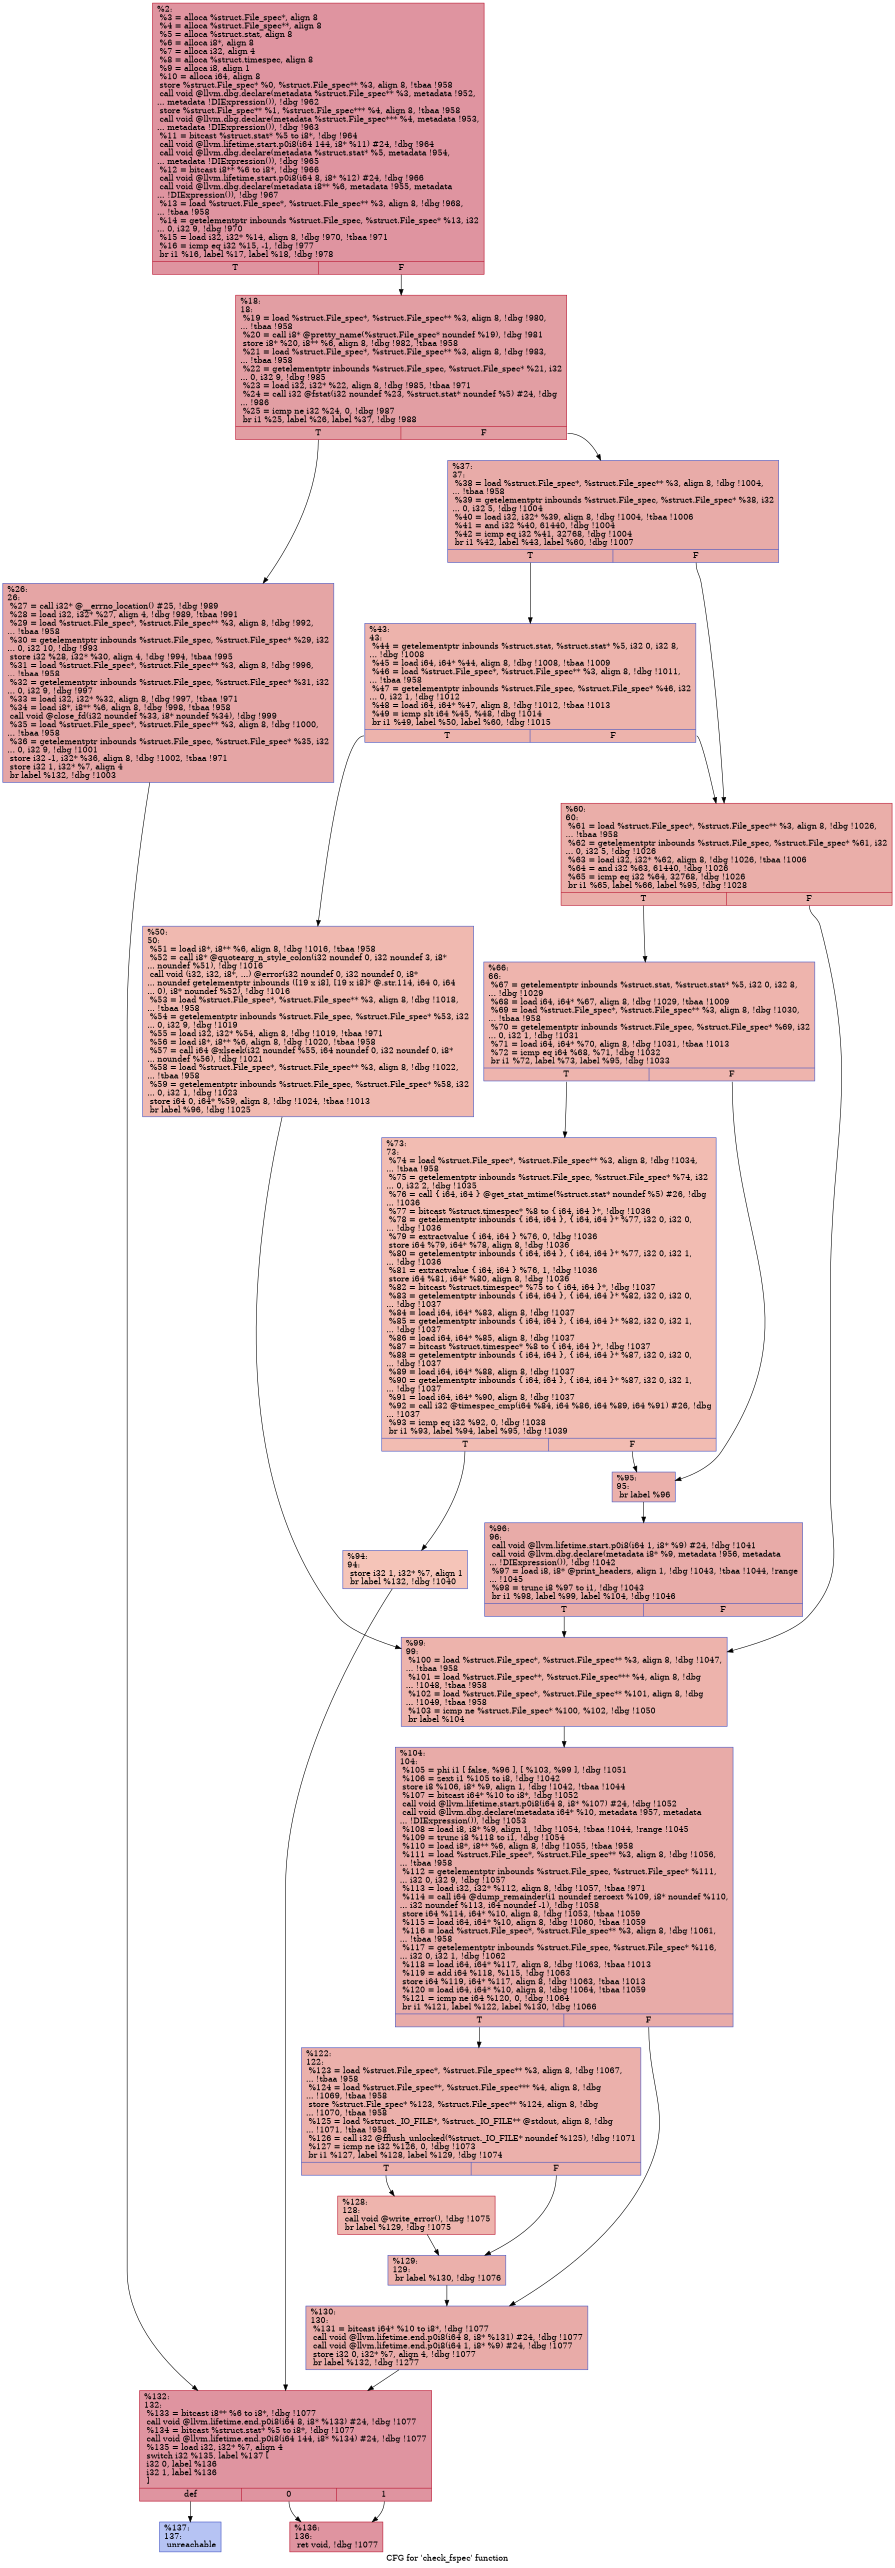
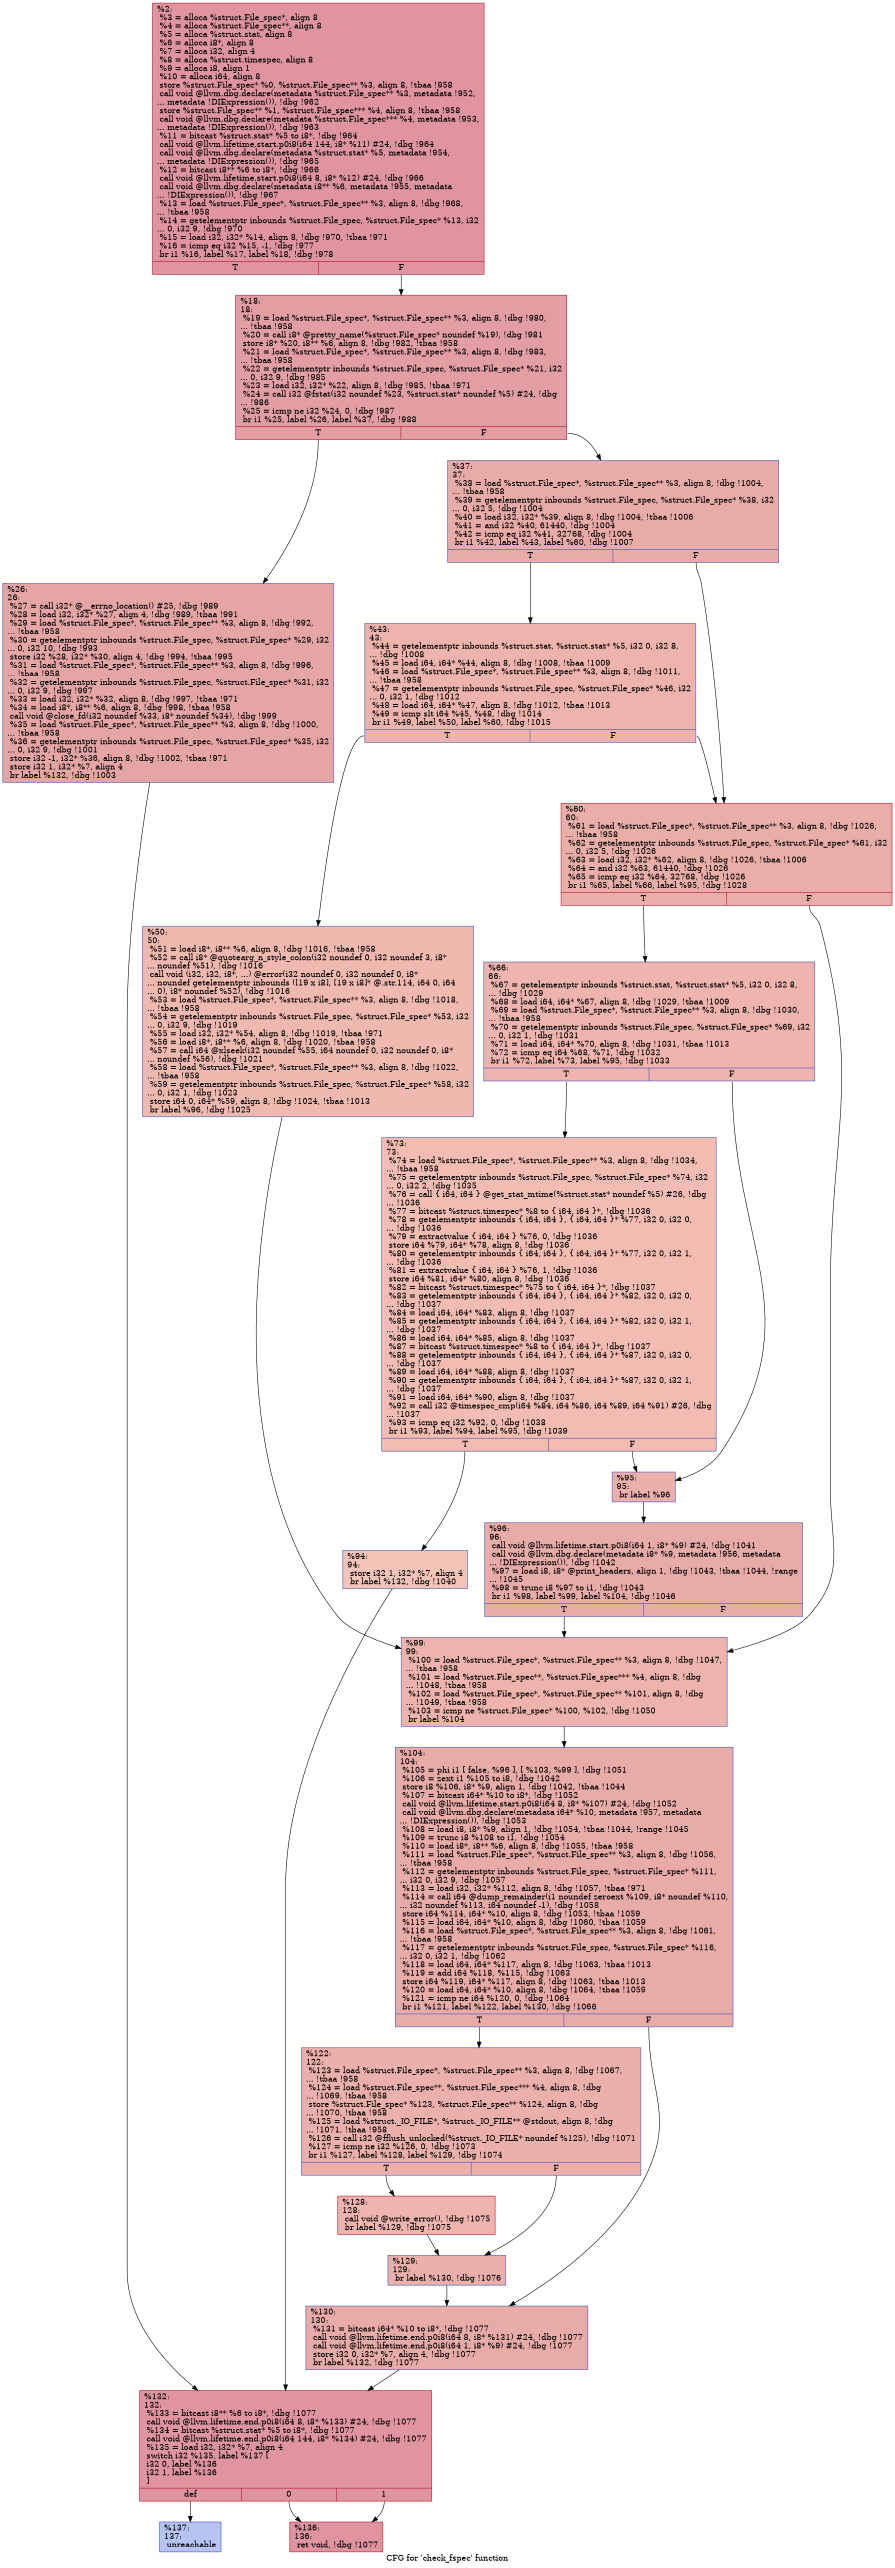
  digraph {
    label="CFG for 'check_fspec' function"
    node [color="#3d50c3ff" fillcolor="#cc403a70" shape=record style=filled]
    edge [tailport=s0]
    n1 [color="#b70d28ff" fillcolor="#b70d2870" label="{%2:\l  %3 = alloca %struct.File_spec*, align 8\l  %4 = alloca %struct.File_spec**, align 8\l  %5 = alloca %struct.stat, align 8\l  %6 = alloca i8*, align 8\l  %7 = alloca i32, align 4\l  %8 = alloca %struct.timespec, align 8\l  %9 = alloca i8, align 1\l  %10 = alloca i64, align 8\l  store %struct.File_spec* %0, %struct.File_spec** %3, align 8, !tbaa !958\l  call void @llvm.dbg.declare(metadata %struct.File_spec** %3, metadata !952,\l... metadata !DIExpression()), !dbg !962\l  store %struct.File_spec** %1, %struct.File_spec*** %4, align 8, !tbaa !958\l  call void @llvm.dbg.declare(metadata %struct.File_spec*** %4, metadata !953,\l... metadata !DIExpression()), !dbg !963\l  %11 = bitcast %struct.stat* %5 to i8*, !dbg !964\l  call void @llvm.lifetime.start.p0i8(i64 144, i8* %11) #24, !dbg !964\l  call void @llvm.dbg.declare(metadata %struct.stat* %5, metadata !954,\l... metadata !DIExpression()), !dbg !965\l  %12 = bitcast i8** %6 to i8*, !dbg !966\l  call void @llvm.lifetime.start.p0i8(i64 8, i8* %12) #24, !dbg !966\l  call void @llvm.dbg.declare(metadata i8** %6, metadata !955, metadata\l... !DIExpression()), !dbg !967\l  %13 = load %struct.File_spec*, %struct.File_spec** %3, align 8, !dbg !968,\l... !tbaa !958\l  %14 = getelementptr inbounds %struct.File_spec, %struct.File_spec* %13, i32\l... 0, i32 9, !dbg !970\l  %15 = load i32, i32* %14, align 8, !dbg !970, !tbaa !971\l  %16 = icmp eq i32 %15, -1, !dbg !977\l  br i1 %16, label %17, label %18, !dbg !978\l|{<s0>T|<s1>F}}"]
    n2 [color="#b70d28ff" fillcolor="#be242e70" label="{%18:\l18:                                               \l  %19 = load %struct.File_spec*, %struct.File_spec** %3, align 8, !dbg !980,\l... !tbaa !958\l  %20 = call i8* @pretty_name(%struct.File_spec* noundef %19), !dbg !981\l  store i8* %20, i8** %6, align 8, !dbg !982, !tbaa !958\l  %21 = load %struct.File_spec*, %struct.File_spec** %3, align 8, !dbg !983,\l... !tbaa !958\l  %22 = getelementptr inbounds %struct.File_spec, %struct.File_spec* %21, i32\l... 0, i32 9, !dbg !985\l  %23 = load i32, i32* %22, align 8, !dbg !985, !tbaa !971\l  %24 = call i32 @fstat(i32 noundef %23, %struct.stat* noundef %5) #24, !dbg\l... !986\l  %25 = icmp ne i32 %24, 0, !dbg !987\l  br i1 %25, label %26, label %37, !dbg !988\l|{<s0>T|<s1>F}}"]
    n3 [fillcolor="#c5333470" label="{%26:\l26:                                               \l  %27 = call i32* @__errno_location() #25, !dbg !989\l  %28 = load i32, i32* %27, align 4, !dbg !989, !tbaa !991\l  %29 = load %struct.File_spec*, %struct.File_spec** %3, align 8, !dbg !992,\l... !tbaa !958\l  %30 = getelementptr inbounds %struct.File_spec, %struct.File_spec* %29, i32\l... 0, i32 10, !dbg !993\l  store i32 %28, i32* %30, align 4, !dbg !994, !tbaa !995\l  %31 = load %struct.File_spec*, %struct.File_spec** %3, align 8, !dbg !996,\l... !tbaa !958\l  %32 = getelementptr inbounds %struct.File_spec, %struct.File_spec* %31, i32\l... 0, i32 9, !dbg !997\l  %33 = load i32, i32* %32, align 8, !dbg !997, !tbaa !971\l  %34 = load i8*, i8** %6, align 8, !dbg !998, !tbaa !958\l  call void @close_fd(i32 noundef %33, i8* noundef %34), !dbg !999\l  %35 = load %struct.File_spec*, %struct.File_spec** %3, align 8, !dbg !1000,\l... !tbaa !958\l  %36 = getelementptr inbounds %struct.File_spec, %struct.File_spec* %35, i32\l... 0, i32 9, !dbg !1001\l  store i32 -1, i32* %36, align 8, !dbg !1002, !tbaa !971\l  store i32 1, i32* %7, align 4\l  br label %132, !dbg !1003\l}"]
    n4 [label="{%37:\l37:                                               \l  %38 = load %struct.File_spec*, %struct.File_spec** %3, align 8, !dbg !1004,\l... !tbaa !958\l  %39 = getelementptr inbounds %struct.File_spec, %struct.File_spec* %38, i32\l... 0, i32 5, !dbg !1004\l  %40 = load i32, i32* %39, align 8, !dbg !1004, !tbaa !1006\l  %41 = and i32 %40, 61440, !dbg !1004\l  %42 = icmp eq i32 %41, 32768, !dbg !1004\l  br i1 %42, label %43, label %60, !dbg !1007\l|{<s0>T|<s1>F}}"]
    n5 [color="#b70d28ff" fillcolor="#b70d2870" label="{%132:\l132:                                              \l  %133 = bitcast i8** %6 to i8*, !dbg !1077\l  call void @llvm.lifetime.end.p0i8(i64 8, i8* %133) #24, !dbg !1077\l  %134 = bitcast %struct.stat* %5 to i8*, !dbg !1077\l  call void @llvm.lifetime.end.p0i8(i64 144, i8* %134) #24, !dbg !1077\l  %135 = load i32, i32* %7, align 4\l  switch i32 %135, label %137 [\l    i32 0, label %136\l    i32 1, label %136\l  ]\l|{<s0>def|<s1>0|<s2>1}}"]
    n6 [fillcolor="#5977e370" label="{%137:\l137:                                              \l  unreachable\l}"]
    n7 [color="#b70d28ff" fillcolor="#b70d2870" label="{%136:\l136:                                              \l  ret void, !dbg !1077\l}"]
    n8 [fillcolor="#d6524470" label="{%43:\l43:                                               \l  %44 = getelementptr inbounds %struct.stat, %struct.stat* %5, i32 0, i32 8,\l... !dbg !1008\l  %45 = load i64, i64* %44, align 8, !dbg !1008, !tbaa !1009\l  %46 = load %struct.File_spec*, %struct.File_spec** %3, align 8, !dbg !1011,\l... !tbaa !958\l  %47 = getelementptr inbounds %struct.File_spec, %struct.File_spec* %46, i32\l... 0, i32 1, !dbg !1012\l  %48 = load i64, i64* %47, align 8, !dbg !1012, !tbaa !1013\l  %49 = icmp slt i64 %45, %48, !dbg !1014\l  br i1 %49, label %50, label %60, !dbg !1015\l|{<s0>T|<s1>F}}"]
    n9 [color="#b70d28ff" fillcolor="#d0473d70" label="{%60:\l60:                                               \l  %61 = load %struct.File_spec*, %struct.File_spec** %3, align 8, !dbg !1026,\l... !tbaa !958\l  %62 = getelementptr inbounds %struct.File_spec, %struct.File_spec* %61, i32\l... 0, i32 5, !dbg !1026\l  %63 = load i32, i32* %62, align 8, !dbg !1026, !tbaa !1006\l  %64 = and i32 %63, 61440, !dbg !1026\l  %65 = icmp eq i32 %64, 32768, !dbg !1026\l  br i1 %65, label %66, label %95, !dbg !1028\l|{<s0>T|<s1>F}}"]
    n10 [fillcolor="#de614d70" label="{%50:\l50:                                               \l  %51 = load i8*, i8** %6, align 8, !dbg !1016, !tbaa !958\l  %52 = call i8* @quotearg_n_style_colon(i32 noundef 0, i32 noundef 3, i8*\l... noundef %51), !dbg !1016\l  call void (i32, i32, i8*, ...) @error(i32 noundef 0, i32 noundef 0, i8*\l... noundef getelementptr inbounds ([19 x i8], [19 x i8]* @.str.114, i64 0, i64\l... 0), i8* noundef %52), !dbg !1016\l  %53 = load %struct.File_spec*, %struct.File_spec** %3, align 8, !dbg !1018,\l... !tbaa !958\l  %54 = getelementptr inbounds %struct.File_spec, %struct.File_spec* %53, i32\l... 0, i32 9, !dbg !1019\l  %55 = load i32, i32* %54, align 8, !dbg !1019, !tbaa !971\l  %56 = load i8*, i8** %6, align 8, !dbg !1020, !tbaa !958\l  %57 = call i64 @xlseek(i32 noundef %55, i64 noundef 0, i32 noundef 0, i8*\l... noundef %56), !dbg !1021\l  %58 = load %struct.File_spec*, %struct.File_spec** %3, align 8, !dbg !1022,\l... !tbaa !958\l  %59 = getelementptr inbounds %struct.File_spec, %struct.File_spec* %58, i32\l... 0, i32 1, !dbg !1023\l  store i64 0, i64* %59, align 8, !dbg !1024, !tbaa !1013\l  br label %96, !dbg !1025\l}"]
    n11 [fillcolor="#d8564670" label="{%66:\l66:                                               \l  %67 = getelementptr inbounds %struct.stat, %struct.stat* %5, i32 0, i32 8,\l... !dbg !1029\l  %68 = load i64, i64* %67, align 8, !dbg !1029, !tbaa !1009\l  %69 = load %struct.File_spec*, %struct.File_spec** %3, align 8, !dbg !1030,\l... !tbaa !958\l  %70 = getelementptr inbounds %struct.File_spec, %struct.File_spec* %69, i32\l... 0, i32 1, !dbg !1031\l  %71 = load i64, i64* %70, align 8, !dbg !1031, !tbaa !1013\l  %72 = icmp eq i64 %68, %71, !dbg !1032\l  br i1 %72, label %73, label %95, !dbg !1033\l|{<s0>T|<s1>F}}"]
    n12 [fillcolor="#d6524470" label="{%99:\l99:                                               \l  %100 = load %struct.File_spec*, %struct.File_spec** %3, align 8, !dbg !1047,\l... !tbaa !958\l  %101 = load %struct.File_spec**, %struct.File_spec*** %4, align 8, !dbg\l... !1048, !tbaa !958\l  %102 = load %struct.File_spec*, %struct.File_spec** %101, align 8, !dbg\l... !1049, !tbaa !958\l  %103 = icmp ne %struct.File_spec* %100, %102, !dbg !1050\l  br label %104\l}"]
    n13 [fillcolor="#d24b4070" label="{%95:\l95:                                               \l  br label %96\l}"]
    n14 [fillcolor="#e1675170" label="{%73:\l73:                                               \l  %74 = load %struct.File_spec*, %struct.File_spec** %3, align 8, !dbg !1034,\l... !tbaa !958\l  %75 = getelementptr inbounds %struct.File_spec, %struct.File_spec* %74, i32\l... 0, i32 2, !dbg !1035\l  %76 = call \{ i64, i64 \} @get_stat_mtime(%struct.stat* noundef %5) #26, !dbg\l... !1036\l  %77 = bitcast %struct.timespec* %8 to \{ i64, i64 \}*, !dbg !1036\l  %78 = getelementptr inbounds \{ i64, i64 \}, \{ i64, i64 \}* %77, i32 0, i32 0,\l... !dbg !1036\l  %79 = extractvalue \{ i64, i64 \} %76, 0, !dbg !1036\l  store i64 %79, i64* %78, align 8, !dbg !1036\l  %80 = getelementptr inbounds \{ i64, i64 \}, \{ i64, i64 \}* %77, i32 0, i32 1,\l... !dbg !1036\l  %81 = extractvalue \{ i64, i64 \} %76, 1, !dbg !1036\l  store i64 %81, i64* %80, align 8, !dbg !1036\l  %82 = bitcast %struct.timespec* %75 to \{ i64, i64 \}*, !dbg !1037\l  %83 = getelementptr inbounds \{ i64, i64 \}, \{ i64, i64 \}* %82, i32 0, i32 0,\l... !dbg !1037\l  %84 = load i64, i64* %83, align 8, !dbg !1037\l  %85 = getelementptr inbounds \{ i64, i64 \}, \{ i64, i64 \}* %82, i32 0, i32 1,\l... !dbg !1037\l  %86 = load i64, i64* %85, align 8, !dbg !1037\l  %87 = bitcast %struct.timespec* %8 to \{ i64, i64 \}*, !dbg !1037\l  %88 = getelementptr inbounds \{ i64, i64 \}, \{ i64, i64 \}* %87, i32 0, i32 0,\l... !dbg !1037\l  %89 = load i64, i64* %88, align 8, !dbg !1037\l  %90 = getelementptr inbounds \{ i64, i64 \}, \{ i64, i64 \}* %87, i32 0, i32 1,\l... !dbg !1037\l  %91 = load i64, i64* %90, align 8, !dbg !1037\l  %92 = call i32 @timespec_cmp(i64 %84, i64 %86, i64 %89, i64 %91) #26, !dbg\l... !1037\l  %93 = icmp eq i32 %92, 0, !dbg !1038\l  br i1 %93, label %94, label %95, !dbg !1039\l|{<s0>T|<s1>F}}"]
    n15 [label="{%96:\l96:                                               \l  call void @llvm.lifetime.start.p0i8(i64 1, i8* %9) #24, !dbg !1041\l  call void @llvm.dbg.declare(metadata i8* %9, metadata !956, metadata\l... !DIExpression()), !dbg !1042\l  %97 = load i8, i8* @print_headers, align 1, !dbg !1043, !tbaa !1044, !range\l... !1045\l  %98 = trunc i8 %97 to i1, !dbg !1043\l  br i1 %98, label %99, label %104, !dbg !1046\l|{<s0>T|<s1>F}}"]
-   n16 [label="{%104:\l104:                                              \l  %105 = phi i1 [ false, %96 ], [ %103, %99 ], !dbg !1051\l  %106 = zext i1 %105 to i8, !dbg !1042\l  store i8 %106, i8* %9, align 1, !dbg !1042, !tbaa !1044\l  %107 = bitcast i64* %10 to i8*, !dbg !1052\l  call void @llvm.lifetime.start.p0i8(i64 8, i8* %107) #24, !dbg !1052\l  call void @llvm.dbg.declare(metadata i64* %10, metadata !957, metadata\l... !DIExpression()), !dbg !1053\l  %108 = load i8, i8* %9, align 1, !dbg !1054, !tbaa !1044, !range !1045\l  %109 = trunc i8 %118 to i1, !dbg !1054\l  %110 = load i8*, i8** %6, align 8, !dbg !1055, !tbaa !958\l  %111 = load %struct.File_spec*, %struct.File_spec** %3, align 8, !dbg !1056,\l... !tbaa !958\l  %112 = getelementptr inbounds %struct.File_spec, %struct.File_spec* %111,\l... i32 0, i32 9, !dbg !1057\l  %113 = load i32, i32* %112, align 8, !dbg !1057, !tbaa !971\l  %114 = call i64 @dump_remainder(i1 noundef zeroext %109, i8* noundef %110,\l... i32 noundef %113, i64 noundef -1), !dbg !1058\l  store i64 %114, i64* %10, align 8, !dbg !1053, !tbaa !1059\l  %115 = load i64, i64* %10, align 8, !dbg !1060, !tbaa !1059\l  %116 = load %struct.File_spec*, %struct.File_spec** %3, align 8, !dbg !1061,\l... !tbaa !958\l  %117 = getelementptr inbounds %struct.File_spec, %struct.File_spec* %116,\l... i32 0, i32 1, !dbg !1062\l  %118 = load i64, i64* %117, align 8, !dbg !1063, !tbaa !1013\l  %119 = add i64 %118, %115, !dbg !1063\l  store i64 %119, i64* %117, align 8, !dbg !1063, !tbaa !1013\l  %120 = load i64, i64* %10, align 8, !dbg !1064, !tbaa !1059\l  %121 = icmp ne i64 %120, 0, !dbg !1064\l  br i1 %121, label %122, label %130, !dbg !1066\l|{<s0>T|<s1>F}}"]
+   n16 [label="{%104:\l104:                                              \l  %105 = phi i1 [ false, %96 ], [ %103, %99 ], !dbg !1051\l  %106 = zext i1 %105 to i8, !dbg !1042\l  store i8 %106, i8* %9, align 1, !dbg !1042, !tbaa !1044\l  %107 = bitcast i64* %10 to i8*, !dbg !1052\l  call void @llvm.lifetime.start.p0i8(i64 8, i8* %107) #24, !dbg !1052\l  call void @llvm.dbg.declare(metadata i64* %10, metadata !957, metadata\l... !DIExpression()), !dbg !1053\l  %108 = load i8, i8* %9, align 1, !dbg !1054, !tbaa !1044, !range !1045\l  %109 = trunc i8 %108 to i1, !dbg !1054\l  %110 = load i8*, i8** %6, align 8, !dbg !1055, !tbaa !958\l  %111 = load %struct.File_spec*, %struct.File_spec** %3, align 8, !dbg !1056,\l... !tbaa !958\l  %112 = getelementptr inbounds %struct.File_spec, %struct.File_spec* %111,\l... i32 0, i32 9, !dbg !1057\l  %113 = load i32, i32* %112, align 8, !dbg !1057, !tbaa !971\l  %114 = call i64 @dump_remainder(i1 noundef zeroext %109, i8* noundef %110,\l... i32 noundef %113, i64 noundef -1), !dbg !1058\l  store i64 %114, i64* %10, align 8, !dbg !1053, !tbaa !1059\l  %115 = load i64, i64* %10, align 8, !dbg !1060, !tbaa !1059\l  %116 = load %struct.File_spec*, %struct.File_spec** %3, align 8, !dbg !1061,\l... !tbaa !958\l  %117 = getelementptr inbounds %struct.File_spec, %struct.File_spec* %116,\l... i32 0, i32 1, !dbg !1062\l  %118 = load i64, i64* %117, align 8, !dbg !1063, !tbaa !1013\l  %119 = add i64 %118, %115, !dbg !1063\l  store i64 %119, i64* %117, align 8, !dbg !1063, !tbaa !1013\l  %120 = load i64, i64* %10, align 8, !dbg !1064, !tbaa !1059\l  %121 = icmp ne i64 %120, 0, !dbg !1064\l  br i1 %121, label %122, label %130, !dbg !1066\l|{<s0>T|<s1>F}}"]
    n17 [fillcolor="#d24b4070" label="{%122:\l122:                                              \l  %123 = load %struct.File_spec*, %struct.File_spec** %3, align 8, !dbg !1067,\l... !tbaa !958\l  %124 = load %struct.File_spec**, %struct.File_spec*** %4, align 8, !dbg\l... !1069, !tbaa !958\l  store %struct.File_spec* %123, %struct.File_spec** %124, align 8, !dbg\l... !1070, !tbaa !958\l  %125 = load %struct._IO_FILE*, %struct._IO_FILE** @stdout, align 8, !dbg\l... !1071, !tbaa !958\l  %126 = call i32 @fflush_unlocked(%struct._IO_FILE* noundef %125), !dbg !1071\l  %127 = icmp ne i32 %126, 0, !dbg !1073\l  br i1 %127, label %128, label %129, !dbg !1074\l|{<s0>T|<s1>F}}"]
-   n18 [label="{%130:\l130:                                              \l  %131 = bitcast i64* %10 to i8*, !dbg !1077\l  call void @llvm.lifetime.end.p0i8(i64 8, i8* %131) #24, !dbg !1077\l  call void @llvm.lifetime.end.p0i8(i64 1, i8* %9) #24, !dbg !1077\l  store i32 0, i32* %7, align 4, !dbg !1077\l  br label %132, !dbg !1277\l}"]
-   n19 [fillcolor="#e97a5f70" label="{%94:\l94:                                               \l  store i32 1, i32* %7, align 1\l  br label %132, !dbg !1040\l}"]
+   n18 [label="{%130:\l130:                                              \l  %131 = bitcast i64* %10 to i8*, !dbg !1077\l  call void @llvm.lifetime.end.p0i8(i64 8, i8* %131) #24, !dbg !1077\l  call void @llvm.lifetime.end.p0i8(i64 1, i8* %9) #24, !dbg !1077\l  store i32 0, i32* %7, align 4, !dbg !1077\l  br label %132, !dbg !1077\l}"]
+   n19 [fillcolor="#e97a5f70" label="{%94:\l94:                                               \l  store i32 1, i32* %7, align 4\l  br label %132, !dbg !1040\l}"]
    n20 [color="#b70d28ff" fillcolor="#d8564670" label="{%128:\l128:                                              \l  call void @write_error(), !dbg !1075\l  br label %129, !dbg !1075\l}"]
    n21 [fillcolor="#d24b4070" label="{%129:\l129:                                              \l  br label %130, !dbg !1076\l}"]
    n1 -> n2 [tailport=s1]
    n2 -> n3
    n2 -> n4 [tailport=s1]
    n3 -> n5
    n4 -> n8
    n4 -> n9 [tailport=s1]
    n5 -> n6
    n5 -> n7 [tailport=s1]
    n5 -> n7 [tailport=s2]
    n8 -> n9 [tailport=s1]
    n8 -> n10
    n9 -> n11
    n9 -> n12 [tailport=s1]
    n10 -> n12
    n11 -> n13 [tailport=s1]
    n11 -> n14
    n12 -> n16
    n13 -> n15
    n14 -> n13 [tailport=s1]
    n14 -> n19
    n15 -> n12
    n16 -> n17
    n16 -> n18 [tailport=s1]
    n17 -> n20
    n17 -> n21 [tailport=s1]
    n18 -> n5
    n19 -> n5
    n20 -> n21
    n21 -> n18
  }
